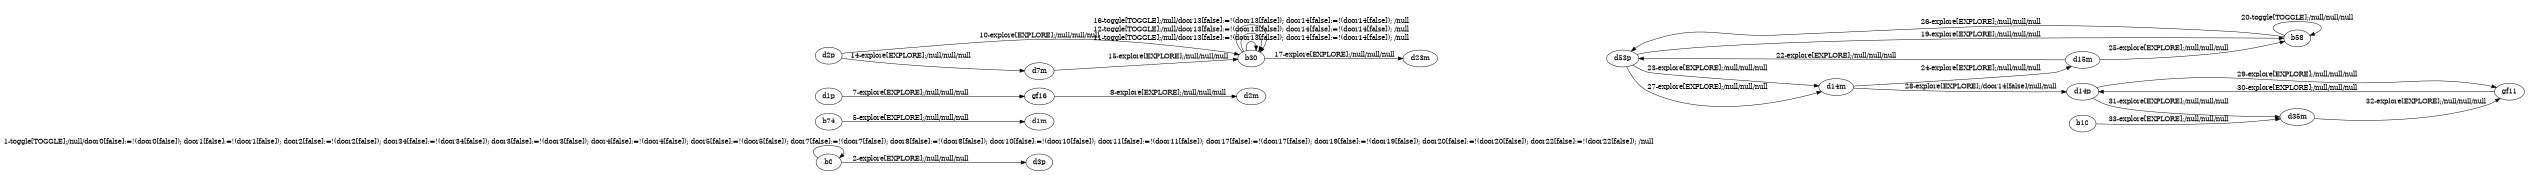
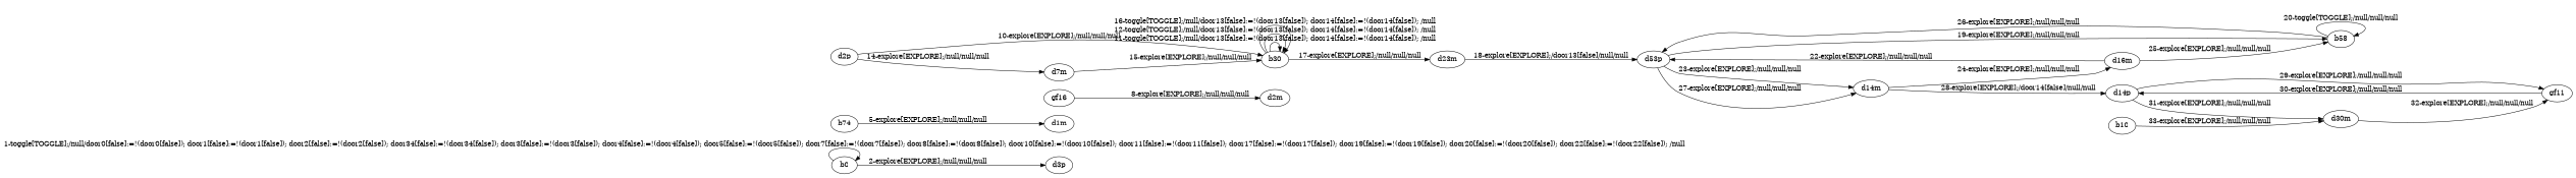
  digraph {
    rankdir=LR
    b0
    d3p
    b74
    d1m
-   d1p
    gf16
    d2m
    d2p
    b30
    d7m
    n11 [label=d23m]
    n12 [label=d53p]
    b58
    d14m
-   d16m [label=d15m]
+   d16m
    d14p
    gf11
-   d30m [label=d35m]
+   d30m
    b10
    b0 -> b0 [label="1-toggle[TOGGLE];/null/door0[false]:=!(door0[false]); door1[false]:=!(door1[false]); door2[false]:=!(door2[false]); door34[false]:=!(door34[false]); door3[false]:=!(door3[false]); door4[false]:=!(door4[false]); door5[false]:=!(door5[false]); door7[false]:=!(door7[false]); door8[false]:=!(door8[false]); door10[false]:=!(door10[false]); door11[false]:=!(door11[false]); door17[false]:=!(door17[false]); door19[false]:=!(door19[false]); door20[false]:=!(door20[false]); door22[false]:=!(door22[false]); /null"]
    b0 -> d3p [label="2-explore[EXPLORE];/null/null/null"]
    b74 -> d1m [label="5-explore[EXPLORE];/null/null/null"]
-   d1p -> gf16 [label="7-explore[EXPLORE];/null/null/null"]
    gf16 -> d2m [label="8-explore[EXPLORE];/null/null/null"]
    d2p -> b30 [label="10-explore[EXPLORE];/null/null/null"]
    d2p -> d7m [label="14-explore[EXPLORE];/null/null/null"]
    b30 -> b30 [label="11-toggle[TOGGLE];/null/door13[false]:=!(door13[false]); door14[false]:=!(door14[false]); /null"]
    b30 -> b30 [label="12-toggle[TOGGLE];/null/door13[false]:=!(door13[false]); door14[false]:=!(door14[false]); /null"]
    b30 -> b30 [label="16-toggle[TOGGLE];/null/door13[false]:=!(door13[false]); door14[false]:=!(door14[false]); /null"]
    b30 -> n11 [label="17-explore[EXPLORE];/null/null/null"]
    d7m -> b30 [label="15-explore[EXPLORE];/null/null/null"]
+   n11 -> n12 [label="18-explore[EXPLORE];/door13[false]/null/null"]
    n12 -> b58 [label="19-explore[EXPLORE];/null/null/null"]
    n12 -> d14m [label="23-explore[EXPLORE];/null/null/null"]
    n12 -> d14m [label="27-explore[EXPLORE];/null/null/null"]
    b58 -> n12 [label="26-explore[EXPLORE];/null/null/null"]
    b58 -> b58 [label="20-toggle[TOGGLE];/null/null/null"]
    d14m -> d16m [label="24-explore[EXPLORE];/null/null/null"]
    d14m -> d14p [label="28-explore[EXPLORE];/door14[false]/null/null"]
    d16m -> n12 [label="22-explore[EXPLORE];/null/null/null"]
    d16m -> b58 [label="25-explore[EXPLORE];/null/null/null"]
    d14p -> gf11 [label="29-explore[EXPLORE];/null/null/null"]
    d14p -> d30m [label="31-explore[EXPLORE];/null/null/null"]
    gf11 -> d14p [label="30-explore[EXPLORE];/null/null/null"]
    d30m -> gf11 [label="32-explore[EXPLORE];/null/null/null"]
    b10 -> d30m [label="33-explore[EXPLORE];/null/null/null"]
  }
